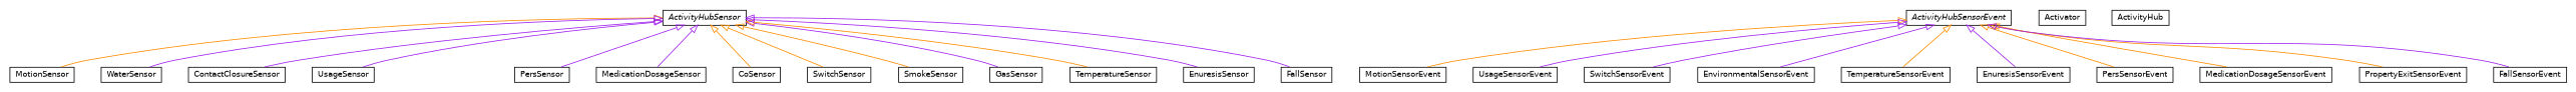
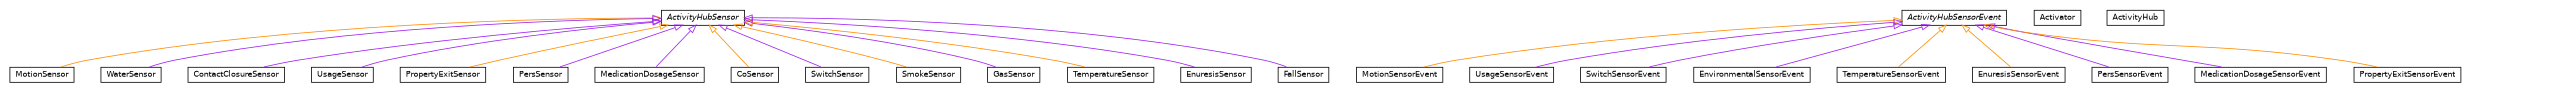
  digraph {
    nodesep=0.25
    ranksep=0.5
    node [fontcolor=black fontname=Helvetica fontsize=10.0 shape=plaintext]
    edge [arrowtail=empty color=purple dir=back fontname=Helvetica fontsize=10 headport=p labelfontname=Helvetica labelfontsize=10 tailport=p]
    n1 [label=<<table title="org.universAAL.ontology.activityhub.MotionSensor" border="0" cellborder="1" cellspacing="0" cellpadding="2" port="p" href="./MotionSensor.html"> 		<tr><td><table border="0" cellspacing="0" cellpadding="1"> <tr><td align="center" balign="center"> MotionSensor </td></tr> 		</table></td></tr> 		</table>>]
    n2 [label=<<table title="org.universAAL.ontology.activityhub.WaterSensor" border="0" cellborder="1" cellspacing="0" cellpadding="2" port="p" href="./WaterSensor.html"> 		<tr><td><table border="0" cellspacing="0" cellpadding="1"> <tr><td align="center" balign="center"> WaterSensor </td></tr> 		</table></td></tr> 		</table>>]
    n3 [label=<<table title="org.universAAL.ontology.activityhub.ContactClosureSensor" border="0" cellborder="1" cellspacing="0" cellpadding="2" port="p" href="./ContactClosureSensor.html"> 		<tr><td><table border="0" cellspacing="0" cellpadding="1"> <tr><td align="center" balign="center"> ContactClosureSensor </td></tr> 		</table></td></tr> 		</table>>]
    n4 [label=<<table title="org.universAAL.ontology.activityhub.UsageSensor" border="0" cellborder="1" cellspacing="0" cellpadding="2" port="p" href="./UsageSensor.html"> 		<tr><td><table border="0" cellspacing="0" cellpadding="1"> <tr><td align="center" balign="center"> UsageSensor </td></tr> 		</table></td></tr> 		</table>>]
+   n5 [label=<<table title="org.universAAL.ontology.activityhub.PropertyExitSensor" border="0" cellborder="1" cellspacing="0" cellpadding="2" port="p" href="./PropertyExitSensor.html"> 		<tr><td><table border="0" cellspacing="0" cellpadding="1"> <tr><td align="center" balign="center"> PropertyExitSensor </td></tr> 		</table></td></tr> 		</table>>]
    n6 [label=<<table title="org.universAAL.ontology.activityhub.MotionSensorEvent" border="0" cellborder="1" cellspacing="0" cellpadding="2" port="p" href="./MotionSensorEvent.html"> 		<tr><td><table border="0" cellspacing="0" cellpadding="1"> <tr><td align="center" balign="center"> MotionSensorEvent </td></tr> 		</table></td></tr> 		</table>>]
    n7 [label=<<table title="org.universAAL.ontology.activityhub.PersSensor" border="0" cellborder="1" cellspacing="0" cellpadding="2" port="p" href="./PersSensor.html"> 		<tr><td><table border="0" cellspacing="0" cellpadding="1"> <tr><td align="center" balign="center"> PersSensor </td></tr> 		</table></td></tr> 		</table>>]
    n8 [label=<<table title="org.universAAL.ontology.activityhub.MedicationDosageSensor" border="0" cellborder="1" cellspacing="0" cellpadding="2" port="p" href="./MedicationDosageSensor.html"> 		<tr><td><table border="0" cellspacing="0" cellpadding="1"> <tr><td align="center" balign="center"> MedicationDosageSensor </td></tr> 		</table></td></tr> 		</table>>]
    n9 [label=<<table title="org.universAAL.ontology.activityhub.CoSensor" border="0" cellborder="1" cellspacing="0" cellpadding="2" port="p" href="./CoSensor.html"> 		<tr><td><table border="0" cellspacing="0" cellpadding="1"> <tr><td align="center" balign="center"> CoSensor </td></tr> 		</table></td></tr> 		</table>>]
    n10 [label=<<table title="org.universAAL.ontology.activityhub.UsageSensorEvent" border="0" cellborder="1" cellspacing="0" cellpadding="2" port="p" href="./UsageSensorEvent.html"> 		<tr><td><table border="0" cellspacing="0" cellpadding="1"> <tr><td align="center" balign="center"> UsageSensorEvent </td></tr> 		</table></td></tr> 		</table>>]
    n11 [label=<<table title="org.universAAL.ontology.activityhub.SwitchSensorEvent" border="0" cellborder="1" cellspacing="0" cellpadding="2" port="p" href="./SwitchSensorEvent.html"> 		<tr><td><table border="0" cellspacing="0" cellpadding="1"> <tr><td align="center" balign="center"> SwitchSensorEvent </td></tr> 		</table></td></tr> 		</table>>]
    n12 [label=<<table title="org.universAAL.ontology.activityhub.SwitchSensor" border="0" cellborder="1" cellspacing="0" cellpadding="2" port="p" href="./SwitchSensor.html"> 		<tr><td><table border="0" cellspacing="0" cellpadding="1"> <tr><td align="center" balign="center"> SwitchSensor </td></tr> 		</table></td></tr> 		</table>>]
    n13 [label=<<table title="org.universAAL.ontology.activityhub.SmokeSensor" border="0" cellborder="1" cellspacing="0" cellpadding="2" port="p" href="./SmokeSensor.html"> 		<tr><td><table border="0" cellspacing="0" cellpadding="1"> <tr><td align="center" balign="center"> SmokeSensor </td></tr> 		</table></td></tr> 		</table>>]
    n14 [label=<<table title="org.universAAL.ontology.activityhub.GasSensor" border="0" cellborder="1" cellspacing="0" cellpadding="2" port="p" href="./GasSensor.html"> 		<tr><td><table border="0" cellspacing="0" cellpadding="1"> <tr><td align="center" balign="center"> GasSensor </td></tr> 		</table></td></tr> 		</table>>]
    n15 [label=<<table title="org.universAAL.ontology.activityhub.EnvironmentalSensorEvent" border="0" cellborder="1" cellspacing="0" cellpadding="2" port="p" href="./EnvironmentalSensorEvent.html"> 		<tr><td><table border="0" cellspacing="0" cellpadding="1"> <tr><td align="center" balign="center"> EnvironmentalSensorEvent </td></tr> 		</table></td></tr> 		</table>>]
    n16 [label=<<table title="org.universAAL.ontology.activityhub.TemperatureSensorEvent" border="0" cellborder="1" cellspacing="0" cellpadding="2" port="p" href="./TemperatureSensorEvent.html"> 		<tr><td><table border="0" cellspacing="0" cellpadding="1"> <tr><td align="center" balign="center"> TemperatureSensorEvent </td></tr> 		</table></td></tr> 		</table>>]
    n17 [label=<<table title="org.universAAL.ontology.activityhub.TemperatureSensor" border="0" cellborder="1" cellspacing="0" cellpadding="2" port="p" href="./TemperatureSensor.html"> 		<tr><td><table border="0" cellspacing="0" cellpadding="1"> <tr><td align="center" balign="center"> TemperatureSensor </td></tr> 		</table></td></tr> 		</table>>]
    n18 [label=<<table title="org.universAAL.ontology.activityhub.EnuresisSensorEvent" border="0" cellborder="1" cellspacing="0" cellpadding="2" port="p" href="./EnuresisSensorEvent.html"> 		<tr><td><table border="0" cellspacing="0" cellpadding="1"> <tr><td align="center" balign="center"> EnuresisSensorEvent </td></tr> 		</table></td></tr> 		</table>>]
    n19 [label=<<table title="org.universAAL.ontology.activityhub.EnuresisSensor" border="0" cellborder="1" cellspacing="0" cellpadding="2" port="p" href="./EnuresisSensor.html"> 		<tr><td><table border="0" cellspacing="0" cellpadding="1"> <tr><td align="center" balign="center"> EnuresisSensor </td></tr> 		</table></td></tr> 		</table>>]
    n20 [label=<<table title="org.universAAL.ontology.activityhub.Activator" border="0" cellborder="1" cellspacing="0" cellpadding="2" port="p" href="./Activator.html"> 		<tr><td><table border="0" cellspacing="0" cellpadding="1"> <tr><td align="center" balign="center"> Activator </td></tr> 		</table></td></tr> 		</table>>]
    n21 [label=<<table title="org.universAAL.ontology.activityhub.PersSensorEvent" border="0" cellborder="1" cellspacing="0" cellpadding="2" port="p" href="./PersSensorEvent.html"> 		<tr><td><table border="0" cellspacing="0" cellpadding="1"> <tr><td align="center" balign="center"> PersSensorEvent </td></tr> 		</table></td></tr> 		</table>>]
    n22 [label=<<table title="org.universAAL.ontology.activityhub.ActivityHub" border="0" cellborder="1" cellspacing="0" cellpadding="2" port="p" href="./ActivityHub.html"> 		<tr><td><table border="0" cellspacing="0" cellpadding="1"> <tr><td align="center" balign="center"> ActivityHub </td></tr> 		</table></td></tr> 		</table>>]
    n23 [label=<<table title="org.universAAL.ontology.activityhub.MedicationDosageSensorEvent" border="0" cellborder="1" cellspacing="0" cellpadding="2" port="p" href="./MedicationDosageSensorEvent.html"> 		<tr><td><table border="0" cellspacing="0" cellpadding="1"> <tr><td align="center" balign="center"> MedicationDosageSensorEvent </td></tr> 		</table></td></tr> 		</table>>]
    n24 [label=<<table title="org.universAAL.ontology.activityhub.PropertyExitSensorEvent" border="0" cellborder="1" cellspacing="0" cellpadding="2" port="p" href="./PropertyExitSensorEvent.html"> 		<tr><td><table border="0" cellspacing="0" cellpadding="1"> <tr><td align="center" balign="center"> PropertyExitSensorEvent </td></tr> 		</table></td></tr> 		</table>>]
    n25 [label=<<table title="org.universAAL.ontology.activityhub.ActivityHubSensorEvent" border="0" cellborder="1" cellspacing="0" cellpadding="2" port="p" href="./ActivityHubSensorEvent.html"> 		<tr><td><table border="0" cellspacing="0" cellpadding="1"> <tr><td align="center" balign="center"><font face="Helvetica-Oblique"> ActivityHubSensorEvent </font></td></tr> 		</table></td></tr> 		</table>>]
-   n26 [label=<<table title="org.universAAL.ontology.activityhub.FallSensorEvent" border="0" cellborder="1" cellspacing="0" cellpadding="2" port="p" href="./FallSensorEvent.html"> 		<tr><td><table border="0" cellspacing="0" cellpadding="1"> <tr><td align="center" balign="center"> FallSensorEvent </td></tr> 		</table></td></tr> 		</table>>]
    n27 [label=<<table title="org.universAAL.ontology.activityhub.ActivityHubSensor" border="0" cellborder="1" cellspacing="0" cellpadding="2" port="p" href="./ActivityHubSensor.html"> 		<tr><td><table border="0" cellspacing="0" cellpadding="1"> <tr><td align="center" balign="center"><font face="Helvetica-Oblique"> ActivityHubSensor </font></td></tr> 		</table></td></tr> 		</table>>]
    n28 [label=<<table title="org.universAAL.ontology.activityhub.FallSensor" border="0" cellborder="1" cellspacing="0" cellpadding="2" port="p" href="./FallSensor.html"> 		<tr><td><table border="0" cellspacing="0" cellpadding="1"> <tr><td align="center" balign="center"> FallSensor </td></tr> 		</table></td></tr> 		</table>>]
    n25 -> n6 [color=darkorange]
    n25 -> n10
    n25 -> n11
    n25 -> n15
    n25 -> n16 [color=darkorange]
-   n25 -> n18
-   n25 -> n21 [color=darkorange]
-   n25 -> n23 [color=darkorange]
+   n25 -> n18 [color=darkorange]
+   n25 -> n21
+   n25 -> n23
    n25 -> n24 [color=darkorange]
-   n25 -> n26
    n27 -> n1 [color=darkorange]
    n27 -> n2
    n27 -> n3
    n27 -> n4
+   n27 -> n5 [color=darkorange]
    n27 -> n7
    n27 -> n8
    n27 -> n9 [color=darkorange]
-   n27 -> n12 [color=darkorange]
+   n27 -> n12
    n27 -> n13 [color=darkorange]
    n27 -> n14
    n27 -> n17 [color=darkorange]
    n27 -> n19
    n27 -> n28
  }
